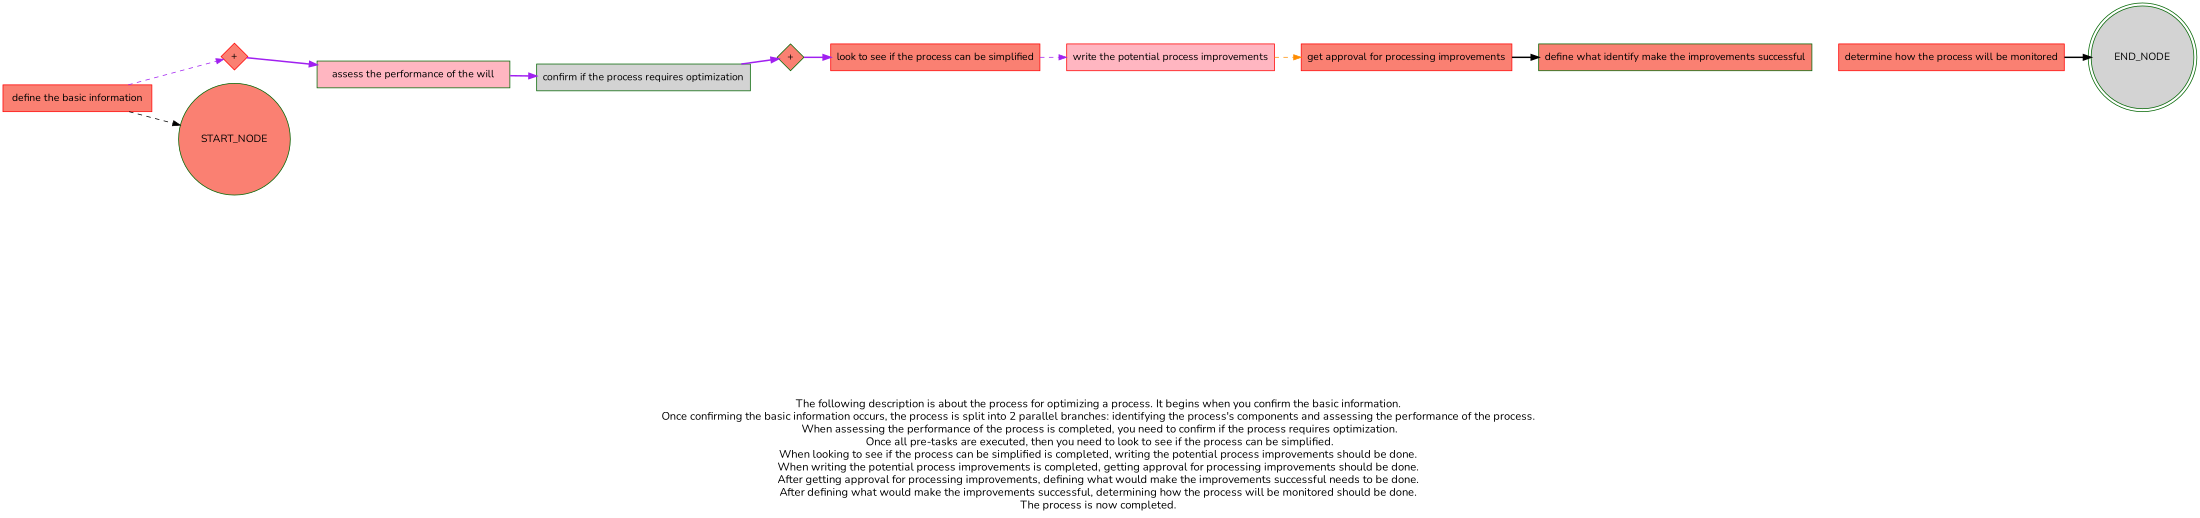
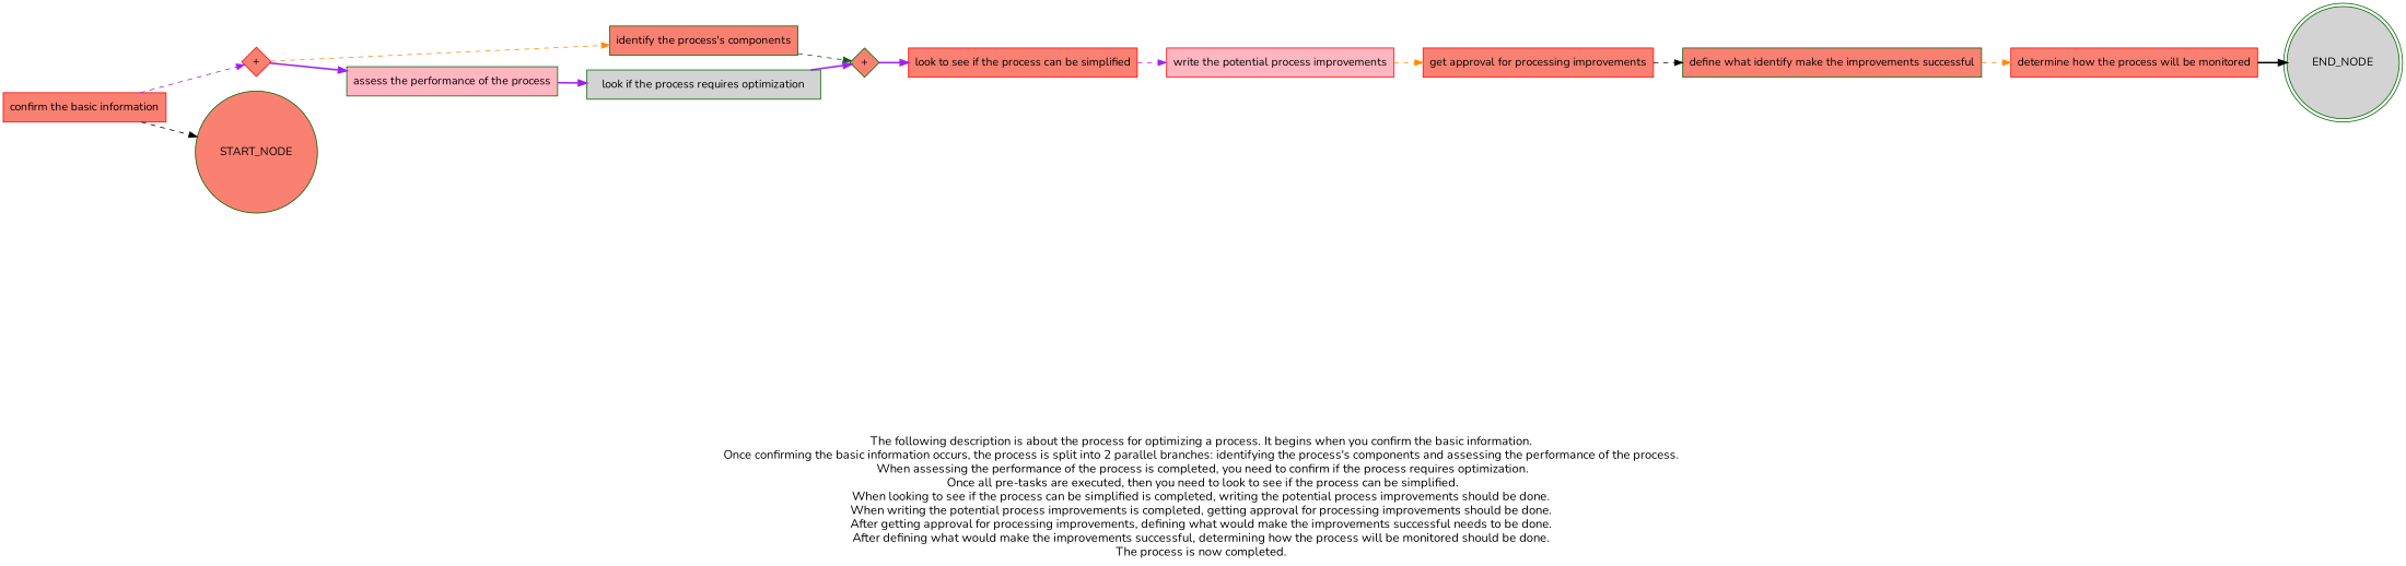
  digraph {
    fontname=Nunito
    fontsize=15
    label="\n\n\nThe following description is about the process for optimizing a process. It begins when you confirm the basic information. \nOnce confirming the basic information occurs, the process is split into 2 parallel branches: identifying the process's components and assessing the performance of the process. \nWhen assessing the performance of the process is completed, you need to confirm if the process requires optimization.\nOnce all pre-tasks are executed, then you need to look to see if the process can be simplified.\nWhen looking to see if the process can be simplified is completed, writing the potential process improvements should be done. \nWhen writing the potential process improvements is completed, getting approval for processing improvements should be done. \nAfter getting approval for processing improvements, defining what would make the improvements successful needs to be done. \nAfter defining what would make the improvements successful, determining how the process will be monitored should be done. \nThe process is now completed. \n"
    rankdir=LR
    node [color=darkgreen fillcolor=salmon fontname=Nunito shape=box style=filled]
    edge [color=purple fontname=Nunito style=dashed]
-   "confirm the basic information" [color=red label="define the basic information"]
+   "confirm the basic information" [color=red]
    n2 [color=red fixedsize=true label="+" shape=diamond width=0.5]
-   "assess the performance of the process" [fillcolor=lightpink label="assess the performance of the will"]
+   "identify the process's components"
+   "assess the performance of the process" [fillcolor=lightpink]
    n5 [fixedsize=true label="+" shape=diamond width=0.5]
-   "confirm if the process requires optimization" [fillcolor=lightgrey]
+   "confirm if the process requires optimization" [fillcolor=lightgrey label="look if the process requires optimization"]
    "look to see if the process can be simplified" [color=red]
    "write the potential process improvements" [color=red fillcolor=lightpink]
    "get approval for processing improvements" [color=red]
    n10 [label="define what identify make the improvements successful"]
    "determine how the process will be monitored" [color=red]
    START_NODE [shape=circle width=0.3]
    END_NODE [fillcolor=lightgrey shape=doublecircle width=0.2]
    subgraph sub_1 {
      "confirm the basic information"
      n2
+     "identify the process's components"
      "assess the performance of the process"
      n5
      "confirm if the process requires optimization"
      "look to see if the process can be simplified"
      "write the potential process improvements"
      "get approval for processing improvements"
      n10
      "determine how the process will be monitored"
    }
    "confirm the basic information" -> n2
    "confirm the basic information" -> START_NODE [color=black]
+   n2 -> "identify the process's components" [color=darkorange]
    n2 -> "assess the performance of the process" [style=bold]
+   "identify the process's components" -> n5 [color=darkgreen]
    "assess the performance of the process" -> "confirm if the process requires optimization" [style=bold]
    n5 -> "look to see if the process can be simplified" [style=bold]
    "confirm if the process requires optimization" -> n5 [style=bold]
    "look to see if the process can be simplified" -> "write the potential process improvements"
    "write the potential process improvements" -> "get approval for processing improvements" [color=darkorange]
-   "get approval for processing improvements" -> n10 [color=black style=bold]
+   "get approval for processing improvements" -> n10 [color=black]
+   n10 -> "determine how the process will be monitored" [color=darkorange]
    "determine how the process will be monitored" -> END_NODE [color=black style=bold]
  }
